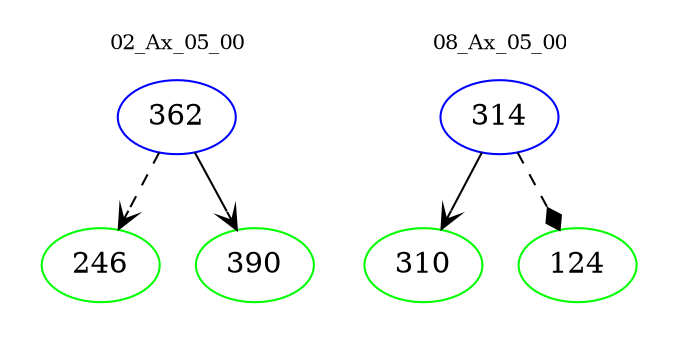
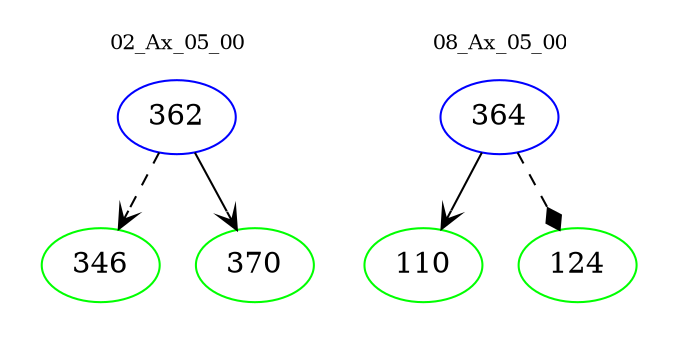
  digraph {
    node [color=green]
    edge [arrowhead=vee color=black style=dashed]
    n1 [color=blue label=362]
-   n2 [label=246]
-   n3 [label=390]
-   n4 [color=blue label=314]
-   n5 [label=310]
+   n2 [label=346]
+   n3 [label=370]
+   n4 [color=blue label=364]
+   n5 [label=110]
    n6 [label=124]
    subgraph cluster_1 {
      color=white
      fontsize=10
      label="02_Ax_05_00"
      n1
      n2
      n3
    }
    subgraph cluster_2 {
      color=white
      fontsize=10
      label="08_Ax_05_00"
      n4
      n5
      n6
    }
    n1 -> n2
    n1 -> n3 [style=solid]
    n4 -> n5 [style=solid]
    n4 -> n6 [arrowhead=diamond]
  }
